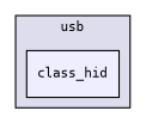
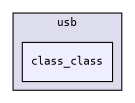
  digraph {
    compound=true
    fontname="DejaVu Sans Mono"
-   n1 [fillcolor="#eeeeff" fontname="DejaVu Sans Mono" fontsize=10 label=class_hid pencolor=black shape=box style=filled]
+   n1 [fillcolor="#eeeeff" fontname="DejaVu Sans Mono" fontsize=10 label=class_class pencolor=black shape=box style=filled]
    subgraph cluster_1 {
      bgcolor="#ddddee"
      fontsize=10
      label=usb
      pencolor=black
      n1
    }
  }
